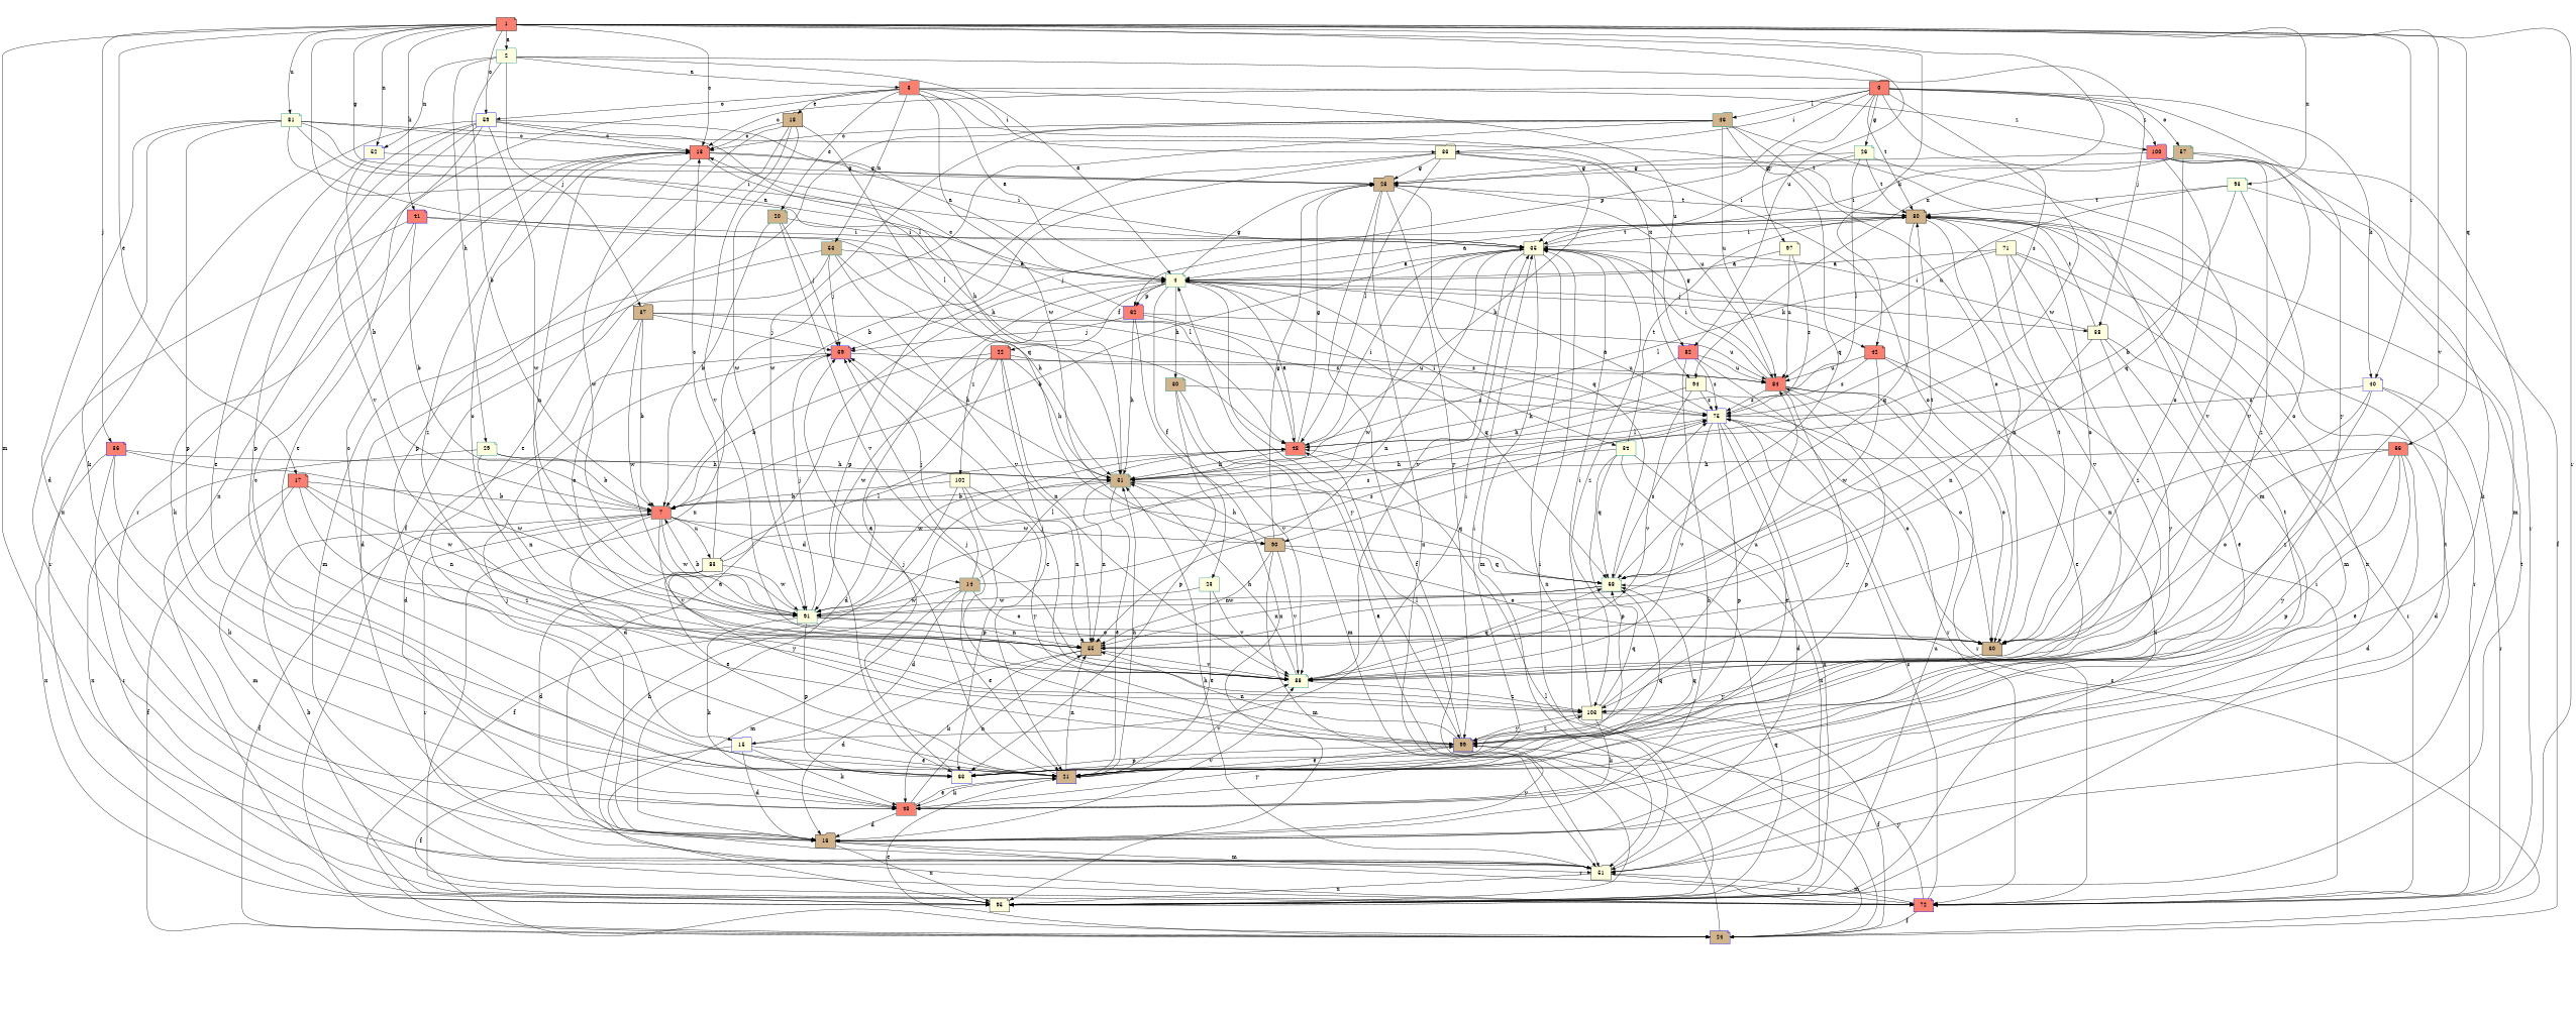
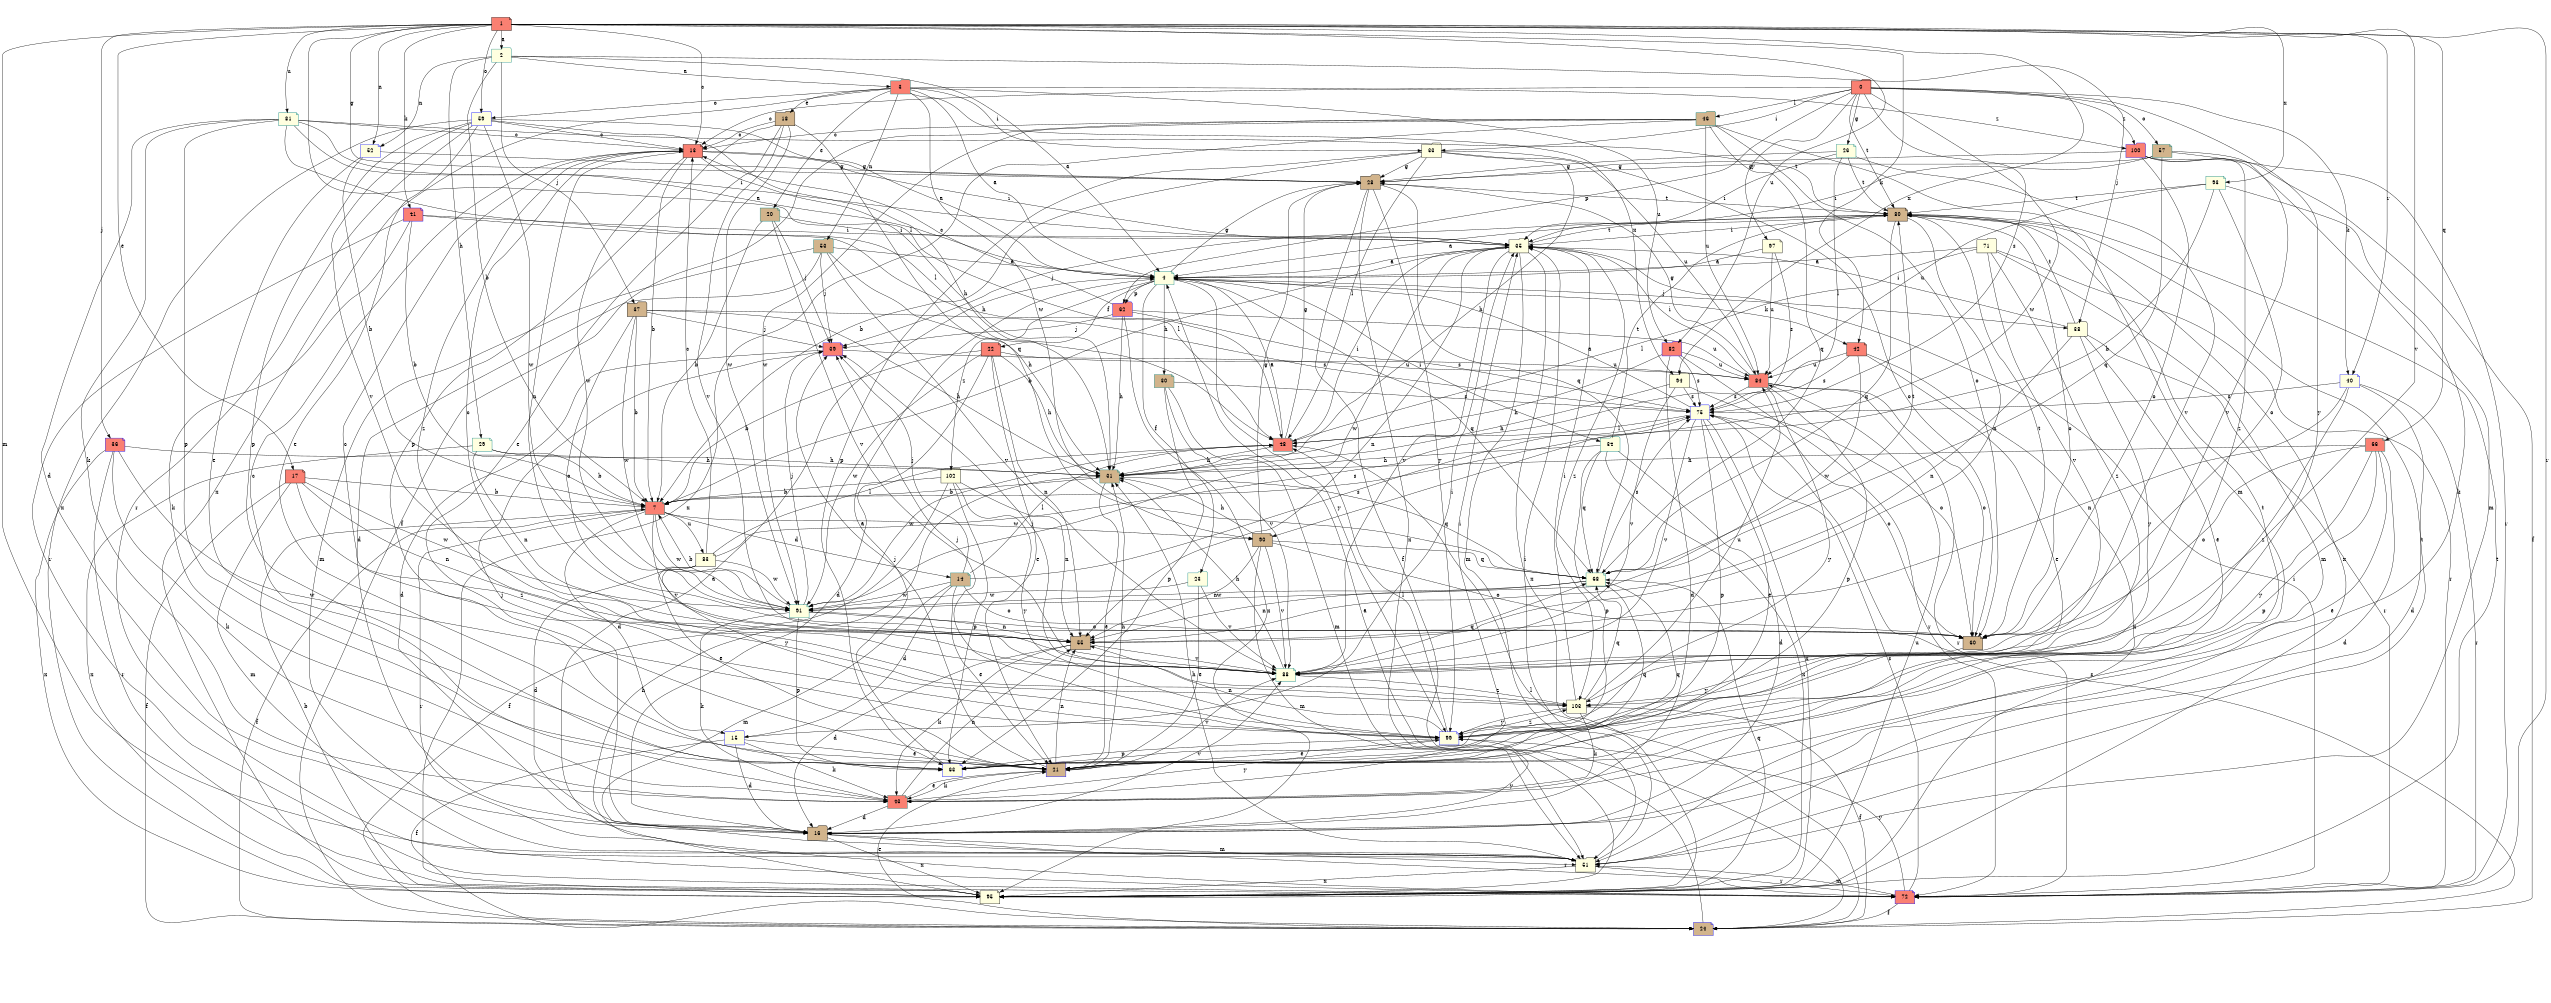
  strict digraph {
    node [color=black fillcolor=lightyellow shape=note style=filled]
    0 [fillcolor=salmon shape=folder]
    13 [fillcolor=salmon]
    26 [color=teal]
    33 [shape=folder]
    40 [color=blue]
    46 [color=teal fillcolor=tan shape=folder]
    57 [color=teal fillcolor=tan]
    62 [color=blue fillcolor=salmon shape=folder]
    75 [color=blue shape=folder]
    80 [fillcolor=tan]
    90 [fillcolor=tan]
    97
-   99 [color=blue fillcolor=tan]
+   99 [color=blue]
    100 [color=blue fillcolor=salmon shape=folder]
    28 [fillcolor=tan shape=folder]
    7 [color=teal fillcolor=salmon]
    91 [color=teal]
    31 [color=teal fillcolor=tan]
    35 [shape=folder]
    55 [fillcolor=tan shape=folder]
    103 [shape=folder]
    48 [color=teal fillcolor=salmon]
    88 [color=teal]
    60 [fillcolor=tan]
    63 [color=blue]
    84 [color=teal fillcolor=salmon shape=folder]
    72 [color=blue fillcolor=salmon]
    16 [fillcolor=tan shape=folder]
    51 [shape=folder]
    95
    68 [color=teal]
    24 [color=blue fillcolor=tan]
    39 [color=blue fillcolor=salmon]
    4 [color=teal]
    21 [color=blue fillcolor=tan shape=folder]
    1 [fillcolor=salmon]
    2 [color=teal shape=folder]
    17 [fillcolor=salmon]
    36 [color=blue fillcolor=salmon]
    41 [color=blue fillcolor=salmon]
    42 [fillcolor=salmon]
    52 [color=blue]
    59 [color=blue shape=folder]
    66 [color=teal fillcolor=salmon]
    81 [color=teal]
    82 [color=blue fillcolor=salmon shape=folder]
    93 [color=teal]
    94 [shape=folder]
    3 [color=teal fillcolor=salmon shape=folder]
    29 [color=teal]
    37 [fillcolor=tan shape=folder]
    38 [shape=folder]
    43 [color=teal fillcolor=salmon]
    71 [shape=folder]
    18 [fillcolor=tan shape=folder]
    20 [color=teal fillcolor=tan]
    53 [color=teal fillcolor=tan shape=folder]
    22 [fillcolor=salmon]
    23 [color=teal shape=folder]
    30 [color=teal fillcolor=tan]
    34 [color=teal shape=folder]
    102 [shape=folder]
    14 [color=teal fillcolor=tan]
    15 [color=blue shape=folder]
    83
    0 -> 13 [label=c]
    0 -> 26 [label=g]
    0 -> 33 [label=i]
    0 -> 40 [label=k]
    0 -> 46 [label=l]
    0 -> 57 [label=o]
    0 -> 62 [label=p]
    0 -> 75 [label=s]
    0 -> 80 [label=t]
    0 -> 90 [label=w]
    0 -> 97 [label=y]
    0 -> 99 [label=y]
    0 -> 100 [label=z]
    13 -> 28 [label=g]
+   13 -> 7 [label=b]
    13 -> 91 [label=w]
    13 -> 31 [label=h]
    13 -> 35 [label=i]
    13 -> 55 [label=n]
    13 -> 103 [label=z]
    26 -> 80 [label=t]
    26 -> 28 [label=g]
    26 -> 35 [label=i]
    26 -> 48 [label=l]
    26 -> 88 [label=v]
    33 -> 28 [label=g]
    33 -> 7 [label=b]
    33 -> 31 [label=h]
    33 -> 48 [label=l]
    33 -> 60 [label=o]
    33 -> 63 [label=p]
    33 -> 84 [label=u]
    40 -> 75 [label=s]
    40 -> 55 [label=n]
    40 -> 103 [label=z]
    40 -> 72 [label=r]
    40 -> 16 [label=d]
    46 -> 13 [label=c]
    46 -> 91 [label=w]
    46 -> 60 [label=o]
    46 -> 84 [label=u]
    46 -> 51 [label=m]
    46 -> 95 [label=x]
    46 -> 68 [label=q]
    46 -> 24 [label=f]
    57 -> 28 [label=g]
    57 -> 35 [label=i]
    57 -> 88 [label=v]
    57 -> 72 [label=r]
    57 -> 68 [label=q]
    62 -> 13 [label=c]
    62 -> 75 [label=s]
    62 -> 31 [label=h]
    62 -> 84 [label=u]
    62 -> 95 [label=x]
    62 -> 39 [label=j]
    75 -> 48 [label=l]
    75 -> 88 [label=v]
    75 -> 60 [label=o]
    75 -> 63 [label=p]
    75 -> 95 [label=x]
    75 -> 4 [label=a]
    75 -> 21 [label=e]
    80 -> 35 [label=i]
    80 -> 55 [label=n]
    80 -> 60 [label=o]
    80 -> 95 [label=x]
    80 -> 68 [label=q]
    80 -> 39 [label=j]
    80 -> 4 [label=a]
    90 -> 28 [label=g]
    90 -> 31 [label=h]
    90 -> 55 [label=n]
    90 -> 88 [label=v]
    90 -> 60 [label=o]
    90 -> 51 [label=m]
    90 -> 68 [label=q]
    97 -> 75 [label=s]
    97 -> 84 [label=u]
    97 -> 4 [label=a]
    99 -> 13 [label=c]
    99 -> 55 [label=n]
    99 -> 103 [label=z]
    99 -> 48 [label=l]
    99 -> 63 [label=p]
    99 -> 39 [label=j]
    99 -> 21 [label=e]
    100 -> 28 [label=g]
    100 -> 103 [label=z]
    100 -> 60 [label=o]
    100 -> 51 [label=m]
    100 -> 24 [label=f]
    28 -> 80 [label=t]
    28 -> 99 [label=y]
    28 -> 95 [label=x]
    28 -> 68 [label=q]
    28 -> 24 [label=f]
    7 -> 90 [label=w]
    7 -> 91 [label=w]
    7 -> 88 [label=v]
    7 -> 72 [label=r]
    7 -> 24 [label=f]
    7 -> 14 [label=d]
    7 -> 15 [label=d]
    7 -> 83 [label=u]
    91 -> 7 [label=b]
    91 -> 55 [label=n]
    91 -> 60 [label=o]
    91 -> 63 [label=p]
    91 -> 39 [label=j]
    91 -> 43 [label=k]
    31 -> 7 [label=b]
-   31 -> 55 [label=n]
    31 -> 68 [label=q]
    31 -> 21 [label=e]
    35 -> 80 [label=t]
    35 -> 7 [label=b]
    35 -> 91 [label=w]
    35 -> 55 [label=n]
    35 -> 103 [label=z]
    35 -> 88 [label=v]
    35 -> 51 [label=m]
    35 -> 95 [label=x]
    35 -> 4 [label=a]
    55 -> 88 [label=v]
    55 -> 16 [label=d]
    55 -> 43 [label=k]
    103 -> 99 [label=y]
    103 -> 35 [label=i]
    103 -> 84 [label=u]
    103 -> 68 [label=q]
    103 -> 24 [label=f]
    103 -> 39 [label=j]
    103 -> 43 [label=k]
    48 -> 28 [label=g]
    48 -> 91 [label=w]
    48 -> 31 [label=h]
    48 -> 35 [label=i]
    48 -> 4 [label=a]
    88 -> 13 [label=c]
    88 -> 31 [label=h]
    88 -> 103 [label=z]
    88 -> 68 [label=q]
    60 -> 80 [label=t]
    60 -> 99 [label=y]
    63 -> 68 [label=q]
    63 -> 4 [label=a]
    84 -> 75 [label=s]
    84 -> 99 [label=y]
    84 -> 28 [label=g]
    84 -> 35 [label=i]
    84 -> 60 [label=o]
    84 -> 63 [label=p]
    84 -> 72 [label=r]
    72 -> 75 [label=s]
    72 -> 99 [label=y]
    72 -> 35 [label=i]
    72 -> 51 [label=m]
    72 -> 24 [label=f]
    16 -> 99 [label=y]
    16 -> 88 [label=v]
    16 -> 72 [label=r]
    16 -> 51 [label=m]
    16 -> 95 [label=x]
    16 -> 39 [label=j]
    51 -> 80 [label=t]
    51 -> 31 [label=h]
    51 -> 35 [label=i]
    51 -> 72 [label=r]
    51 -> 95 [label=x]
    51 -> 4 [label=a]
    95 -> 80 [label=t]
    95 -> 7 [label=b]
    95 -> 31 [label=h]
    95 -> 84 [label=u]
    95 -> 68 [label=q]
    68 -> 75 [label=s]
    68 -> 80 [label=t]
    68 -> 91 [label=w]
    68 -> 55 [label=n]
    24 -> 75 [label=s]
    24 -> 48 [label=l]
    24 -> 4 [label=a]
    24 -> 21 [label=e]
    39 -> 84 [label=u]
    39 -> 16 [label=d]
    4 -> 62 [label=p]
    4 -> 99 [label=y]
    4 -> 28 [label=g]
    4 -> 68 [label=q]
    4 -> 42 [label=k]
    4 -> 38 [label=j]
    4 -> 22 [label=f]
    4 -> 23 [label=f]
    4 -> 30 [label=h]
    4 -> 34 [label=i]
    4 -> 102 [label=z]
    21 -> 31 [label=h]
    21 -> 55 [label=n]
    21 -> 88 [label=v]
    21 -> 68 [label=q]
    21 -> 39 [label=j]
    21 -> 43 [label=k]
    1 -> 13 [label=c]
    1 -> 40 [label=r]
    1 -> 28 [label=g]
    1 -> 48 [label=l]
    1 -> 88 [label=v]
    1 -> 72 [label=r]
    1 -> 51 [label=m]
    1 -> 2 [label=a]
    1 -> 17 [label=e]
    1 -> 36 [label=j]
    1 -> 41 [label=k]
    1 -> 42 [label=k]
    1 -> 52 [label=n]
    1 -> 59 [label=o]
    1 -> 66 [label=q]
    1 -> 81 [label=u]
    1 -> 82 [label=u]
    1 -> 93 [label=x]
    1 -> 94 [label=x]
    2 -> 7 [label=b]
    2 -> 4 [label=a]
    2 -> 52 [label=n]
    2 -> 3 [label=a]
    2 -> 29 [label=h]
    2 -> 37 [label=j]
    2 -> 38 [label=j]
    17 -> 7 [label=b]
    17 -> 91 [label=w]
    17 -> 55 [label=n]
    17 -> 103 [label=z]
    17 -> 51 [label=m]
    17 -> 24 [label=f]
-   36 -> 91 [label=w]
+   36 -> 99 [label=w]
    36 -> 31 [label=h]
    36 -> 72 [label=r]
    36 -> 95 [label=x]
    36 -> 43 [label=k]
    41 -> 7 [label=b]
    41 -> 35 [label=i]
    41 -> 48 [label=l]
    41 -> 72 [label=r]
    41 -> 43 [label=k]
    42 -> 75 [label=s]
    42 -> 91 [label=w]
    42 -> 84 [label=u]
    42 -> 95 [label=x]
    42 -> 21 [label=e]
    52 -> 28 [label=g]
    52 -> 7 [label=b]
    52 -> 21 [label=e]
    59 -> 13 [label=c]
    59 -> 91 [label=w]
    59 -> 31 [label=h]
    59 -> 88 [label=v]
    59 -> 63 [label=p]
    59 -> 72 [label=r]
    59 -> 95 [label=x]
    59 -> 4 [label=a]
    59 -> 21 [label=e]
    66 -> 99 [label=y]
    66 -> 31 [label=h]
    66 -> 60 [label=o]
    66 -> 63 [label=p]
    66 -> 16 [label=d]
    66 -> 21 [label=e]
    81 -> 13 [label=c]
    81 -> 80 [label=t]
    81 -> 35 [label=i]
    81 -> 48 [label=l]
    81 -> 63 [label=p]
    81 -> 16 [label=d]
    81 -> 4 [label=a]
    81 -> 43 [label=k]
    82 -> 75 [label=s]
    82 -> 31 [label=h]
    82 -> 84 [label=u]
    82 -> 72 [label=r]
-   82 -> 16 [label=h]
+   82 -> 16 [label=d]
    93 -> 80 [label=t]
    93 -> 7 [label=b]
    93 -> 60 [label=o]
    93 -> 84 [label=u]
    93 -> 43 [label=k]
    94 -> 75 [label=s]
    94 -> 31 [label=h]
    94 -> 88 [label=v]
    94 -> 60 [label=o]
    3 -> 33 [label=i]
    3 -> 90 [label=w]
    3 -> 100 [label=z]
    3 -> 95 [label=x]
    3 -> 4 [label=a]
    3 -> 59 [label=o]
    3 -> 82 [label=u]
    3 -> 94 [label=x]
    3 -> 18 [label=e]
    3 -> 20 [label=e]
    3 -> 53 [label=n]
    29 -> 7 [label=b]
    29 -> 31 [label=h]
    29 -> 55 [label=n]
    29 -> 95 [label=x]
    37 -> 75 [label=s]
    37 -> 7 [label=b]
    37 -> 91 [label=w]
    37 -> 31 [label=h]
    37 -> 60 [label=o]
    37 -> 39 [label=j]
    38 -> 80 [label=t]
    38 -> 99 [label=y]
    38 -> 35 [label=i]
    38 -> 55 [label=n]
    38 -> 72 [label=r]
    38 -> 21 [label=e]
    43 -> 13 [label=c]
    43 -> 80 [label=t]
    43 -> 99 [label=y]
    43 -> 35 [label=i]
    43 -> 55 [label=n]
    43 -> 16 [label=d]
    43 -> 21 [label=e]
    71 -> 103 [label=z]
    71 -> 48 [label=l]
    71 -> 88 [label=v]
    71 -> 72 [label=r]
    71 -> 51 [label=m]
    71 -> 4 [label=a]
    18 -> 13 [label=c]
    18 -> 91 [label=w]
    18 -> 88 [label=v]
    18 -> 63 [label=p]
    18 -> 68 [label=q]
    18 -> 21 [label=e]
    20 -> 7 [label=b]
    20 -> 35 [label=i]
    20 -> 88 [label=v]
    20 -> 39 [label=j]
    53 -> 31 [label=h]
    53 -> 88 [label=v]
    53 -> 16 [label=d]
    53 -> 51 [label=m]
    53 -> 39 [label=j]
    53 -> 4 [label=a]
    22 -> 7 [label=b]
    22 -> 91 [label=w]
    22 -> 31 [label=h]
    22 -> 55 [label=n]
    22 -> 84 [label=u]
    22 -> 16 [label=d]
    22 -> 21 [label=e]
    23 -> 91 [label=w]
    23 -> 88 [label=v]
    23 -> 21 [label=e]
    30 -> 75 [label=s]
    30 -> 88 [label=v]
    30 -> 63 [label=p]
    30 -> 51 [label=m]
    34 -> 80 [label=t]
    34 -> 31 [label=h]
    34 -> 63 [label=p]
    34 -> 16 [label=d]
    34 -> 95 [label=x]
    34 -> 68 [label=q]
    102 -> 99 [label=y]
    102 -> 7 [label=b]
    102 -> 55 [label=n]
    102 -> 63 [label=p]
    102 -> 24 [label=f]
    14 -> 75 [label=s]
    14 -> 91 [label=w]
    14 -> 48 [label=l]
    14 -> 60 [label=o]
    14 -> 51 [label=m]
    14 -> 39 [label=j]
    14 -> 21 [label=e]
    14 -> 15 [label=d]
    15 -> 35 [label=i]
    15 -> 16 [label=d]
    15 -> 24 [label=f]
    15 -> 21 [label=e]
    15 -> 43 [label=k]
    83 -> 13 [label=c]
    83 -> 75 [label=s]
    83 -> 99 [label=y]
    83 -> 91 [label=w]
    83 -> 48 [label=l]
    83 -> 16 [label=d]
    83 -> 21 [label=e]
  }
